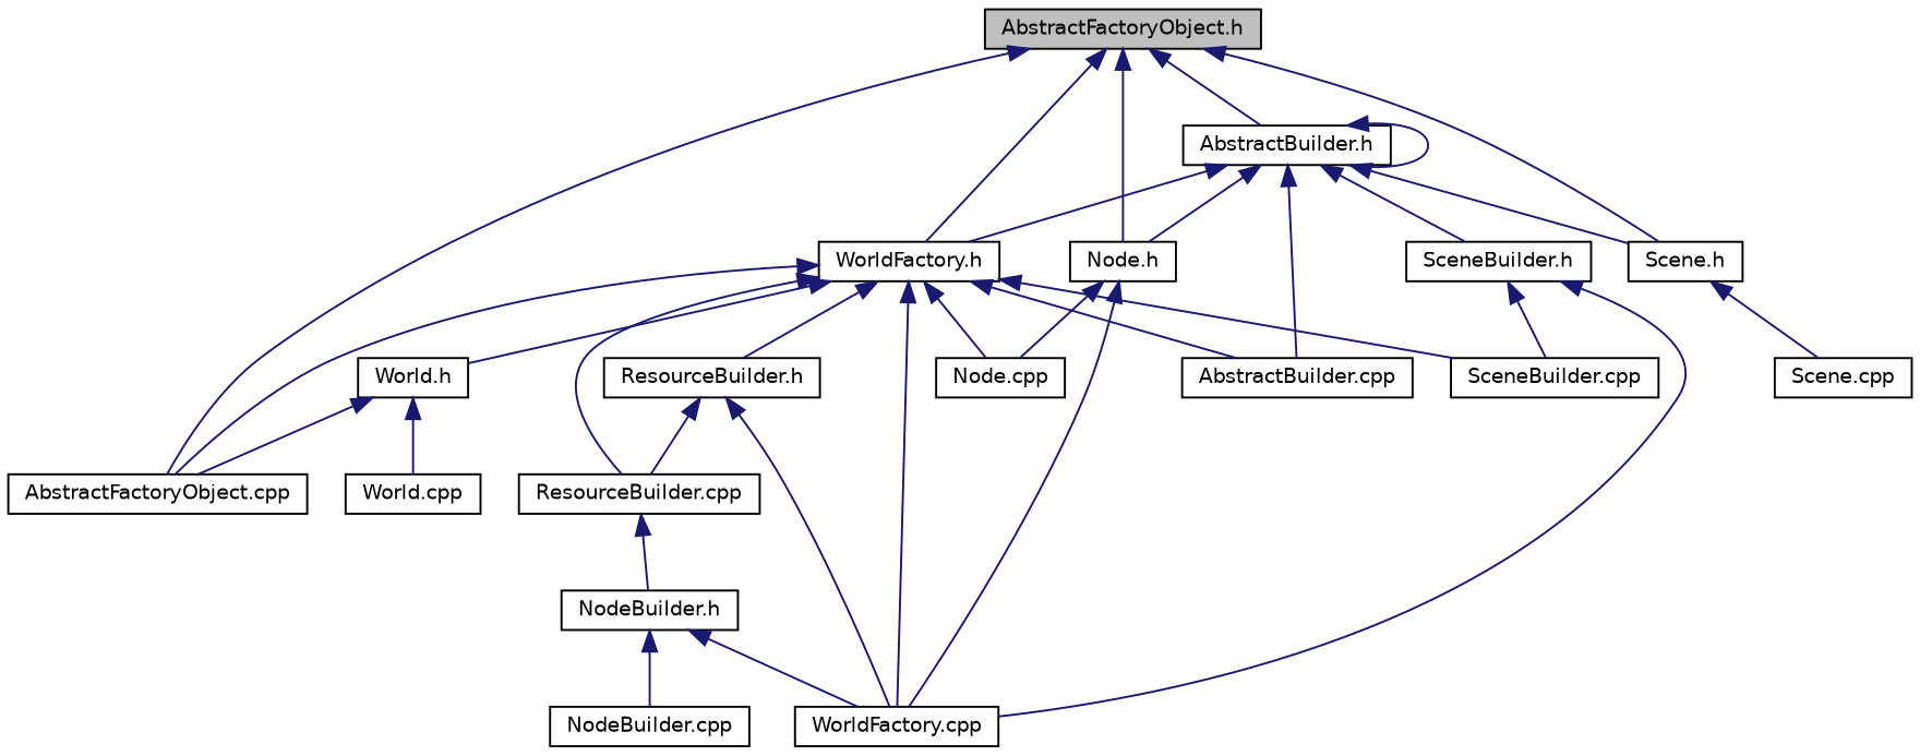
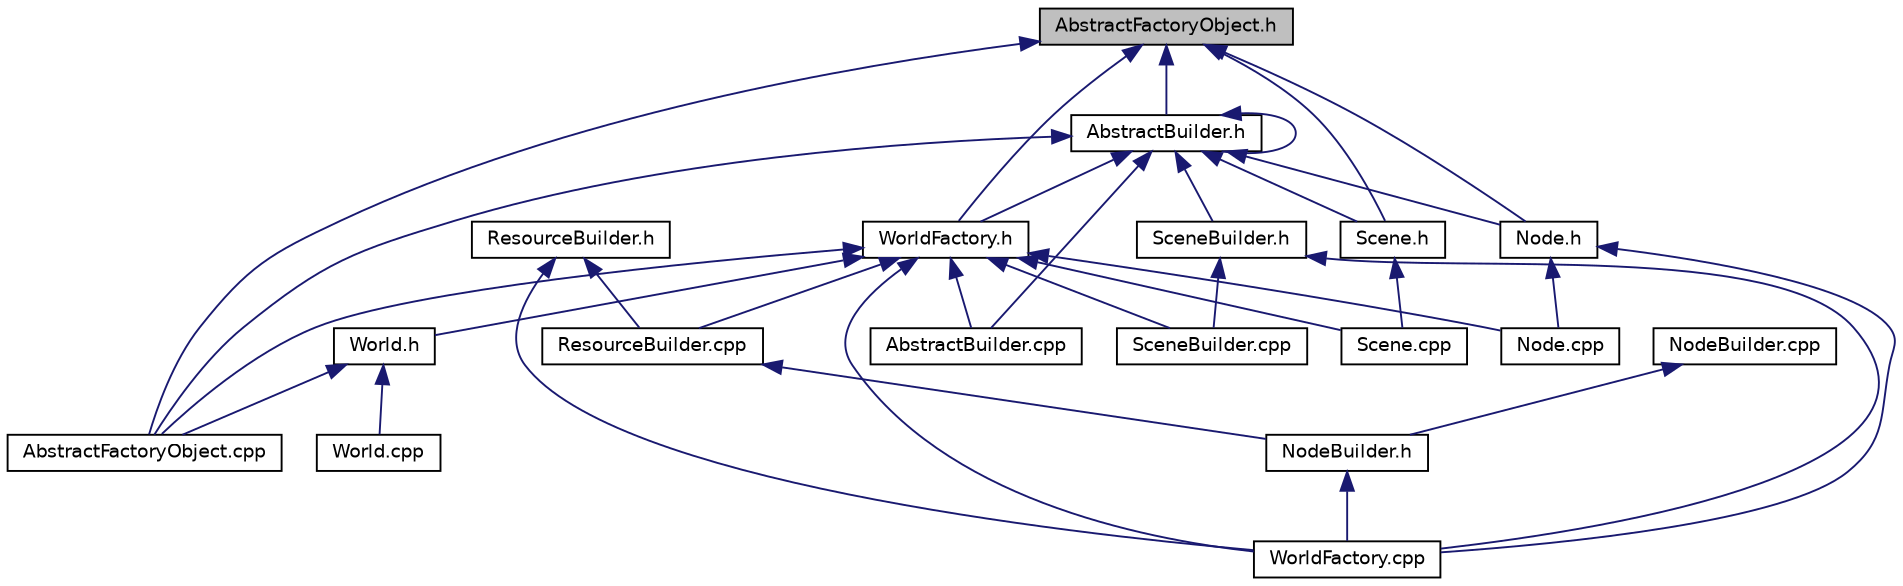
  digraph {
    node [color=black fillcolor=white fontname=Helvetica fontsize=10 shape=record style=filled]
    edge [color=midnightblue dir=back fontname=Helvetica fontsize=10 labelfontname=Helvetica labelfontsize=10 style=solid]
    n1 [fillcolor=grey75 fontcolor=black height=0.2 label="AbstractFactoryObject.h" width=0.4]
    n2 [height=0.2 label="AbstractBuilder.h" width=0.4]
    n3 [height=0.2 label="WorldFactory.h" width=0.4]
    n4 [height=0.2 label="AbstractFactoryObject.cpp" width=0.4]
    n5 [height=0.2 label="Node.h" width=0.4]
    n6 [height=0.2 label="Scene.h" width=0.4]
    n7 [height=0.2 label="AbstractBuilder.cpp" width=0.4]
    n8 [height=0.2 label="SceneBuilder.h" width=0.4]
    n9 [height=0.2 label="World.h" width=0.4]
    n10 [height=0.2 label="Node.cpp" width=0.4]
    n11 [height=0.2 label="ResourceBuilder.cpp" width=0.4]
    n12 [height=0.2 label="Scene.cpp" width=0.4]
    n13 [height=0.2 label="SceneBuilder.cpp" width=0.4]
    n14 [height=0.2 label="WorldFactory.cpp" width=0.4]
    n15 [height=0.2 label="NodeBuilder.h" width=0.4]
    n16 [height=0.2 label="NodeBuilder.cpp" width=0.4]
    n17 [height=0.2 label="ResourceBuilder.h" width=0.4]
    n18 [height=0.2 label="World.cpp" width=0.4]
    n1 -> n2
    n1 -> n3
    n1 -> n4
    n1 -> n5
    n1 -> n6
    n2 -> n2
    n2 -> n3
+   n2 -> n4
    n2 -> n5
    n2 -> n6
    n2 -> n7
    n2 -> n8
    n3 -> n4
    n3 -> n7
    n3 -> n9
    n3 -> n10
    n3 -> n11
-   n3 -> n17
+   n3 -> n12
    n3 -> n13
    n3 -> n14
    n5 -> n10
    n5 -> n14
    n6 -> n12
    n8 -> n13
    n8 -> n14
    n9 -> n4
    n9 -> n18
    n11 -> n15
    n15 -> n14
-   n15 -> n16
+   n16 -> n15
    n17 -> n11
    n17 -> n14
  }
